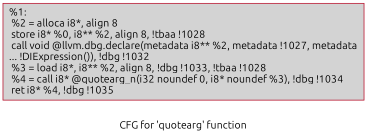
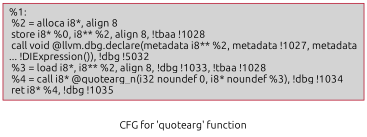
  digraph {
    label="CFG for 'quotearg' function"
    fontname=Ubuntu
-   n1 [color="#b70d28ff" fillcolor=lightgrey label="{%1:\l  %2 = alloca i8*, align 8\l  store i8* %0, i8** %2, align 8, !tbaa !1028\l  call void @llvm.dbg.declare(metadata i8** %2, metadata !1027, metadata\l... !DIExpression()), !dbg !1032\l  %3 = load i8*, i8** %2, align 8, !dbg !1033, !tbaa !1028\l  %4 = call i8* @quotearg_n(i32 noundef 0, i8* noundef %3), !dbg !1034\l  ret i8* %4, !dbg !1035\l}" shape=record style=filled fontname=Ubuntu]
+   n1 [color="#b70d28ff" fillcolor=lightgrey label="{%1:\l  %2 = alloca i8*, align 8\l  store i8* %0, i8** %2, align 8, !tbaa !1028\l  call void @llvm.dbg.declare(metadata i8** %2, metadata !1027, metadata\l... !DIExpression()), !dbg !5032\l  %3 = load i8*, i8** %2, align 8, !dbg !1033, !tbaa !1028\l  %4 = call i8* @quotearg_n(i32 noundef 0, i8* noundef %3), !dbg !1034\l  ret i8* %4, !dbg !1035\l}" shape=record style=filled fontname=Ubuntu]
  }
